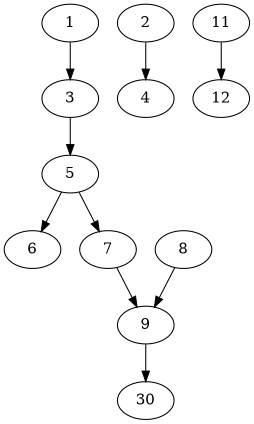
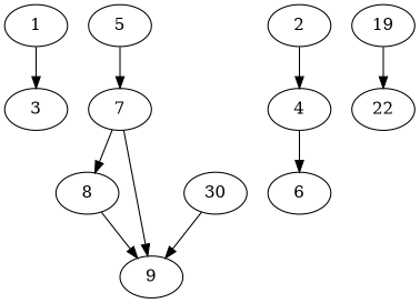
  digraph {
    node [alpha=0.12]
    1 [alpha=0.14 expect_size=240544127255257808896]
    3 [alpha=0.10 expect_size=2640683497399593]
    5 [expect_size=76768928581186496]
    6 [alpha=0.01 expect_size=4325155538585728]
    7 [alpha=0.07 expect_size=55674820719377008]
    2 [alpha=0.05 expect_size=29120563752352868]
    4 [alpha=0.17 expect_size=29366249582527250432]
    8 [alpha=0.17 expect_size=345070922692624320]
    9 [alpha=0.09 expect_size=24554280029325048]
    n10 [alpha=0.19 expect_size=4384644342818436 label=30]
-   11 [expect_size=231603883749881]
-   12 [alpha=0.07 expect_size=3636078665223110656]
+   11 [expect_size=231603883749881 label=19]
+   12 [alpha=0.07 expect_size=3636078665223110656 label=22]
    1 -> 3
-   3 -> 5
-   5 -> 6
+   4 -> 6
    5 -> 7
+   7 -> 8
    7 -> 9
    2 -> 4
    8 -> 9
-   9 -> n10
+   n10 -> 9
    11 -> 12
  }
